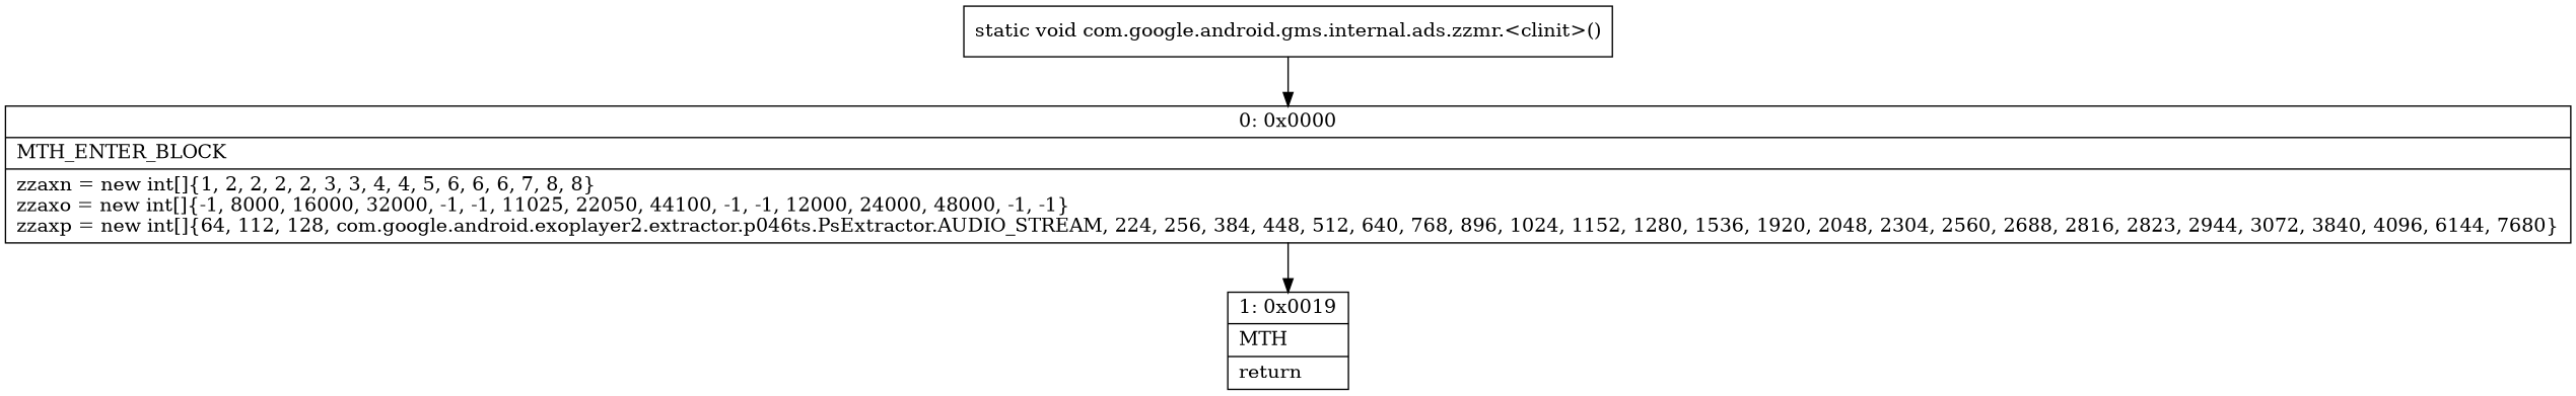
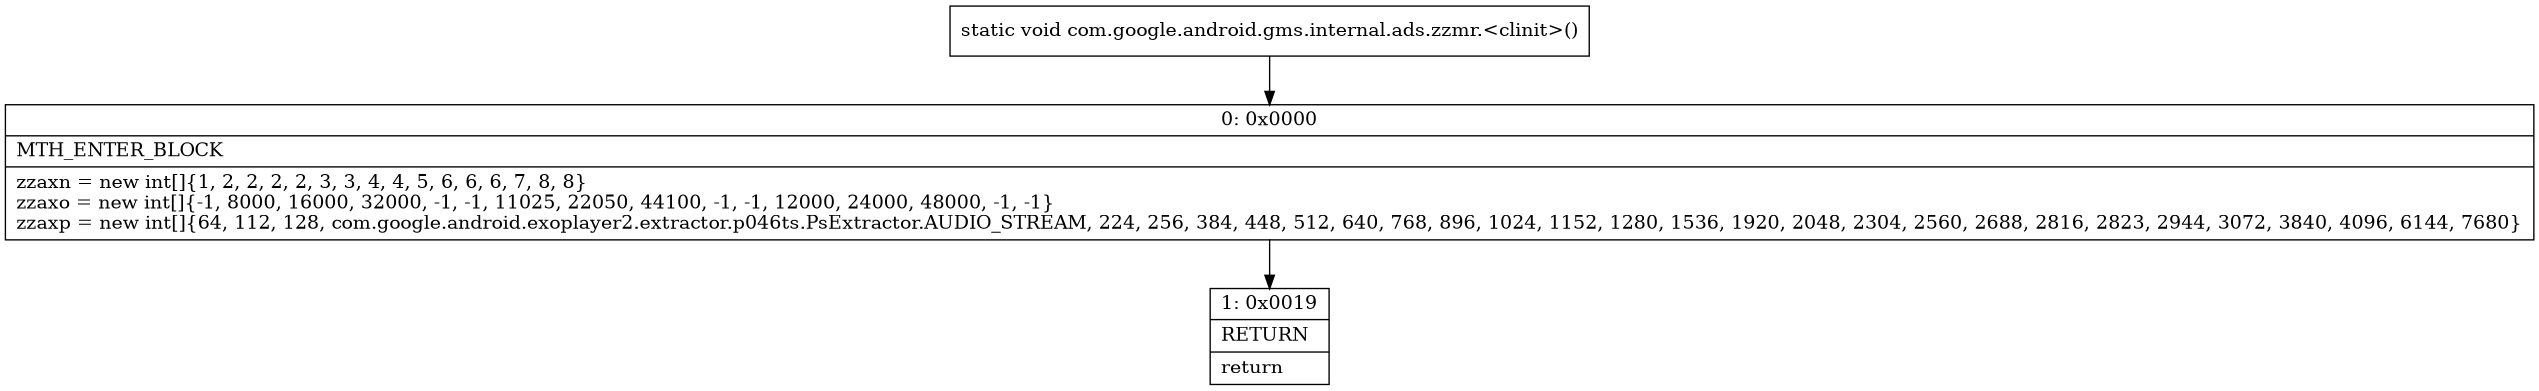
  digraph {
    node [shape=record]
    n1 [label="{0\:\ 0x0000|MTH_ENTER_BLOCK\l|zzaxn = new int[]\{1, 2, 2, 2, 2, 3, 3, 4, 4, 5, 6, 6, 6, 7, 8, 8\}\lzzaxo = new int[]\{\-1, 8000, 16000, 32000, \-1, \-1, 11025, 22050, 44100, \-1, \-1, 12000, 24000, 48000, \-1, \-1\}\lzzaxp = new int[]\{64, 112, 128, com.google.android.exoplayer2.extractor.p046ts.PsExtractor.AUDIO_STREAM, 224, 256, 384, 448, 512, 640, 768, 896, 1024, 1152, 1280, 1536, 1920, 2048, 2304, 2560, 2688, 2816, 2823, 2944, 3072, 3840, 4096, 6144, 7680\}\l}"]
-   n2 [label="{1\:\ 0x0019|MTH\l|return\l}"]
+   n2 [label="{1\:\ 0x0019|RETURN\l|return\l}"]
    n3 [label="{static void com.google.android.gms.internal.ads.zzmr.\<clinit\>() }"]
    n1 -> n2
    n3 -> n1
  }
